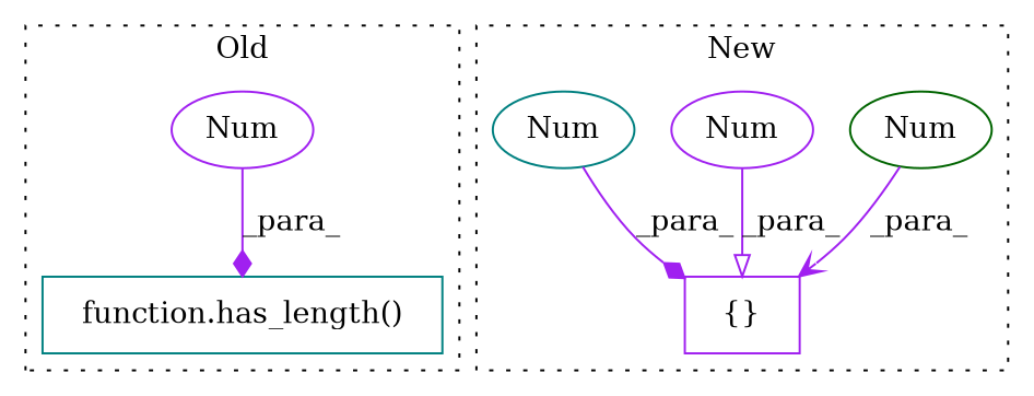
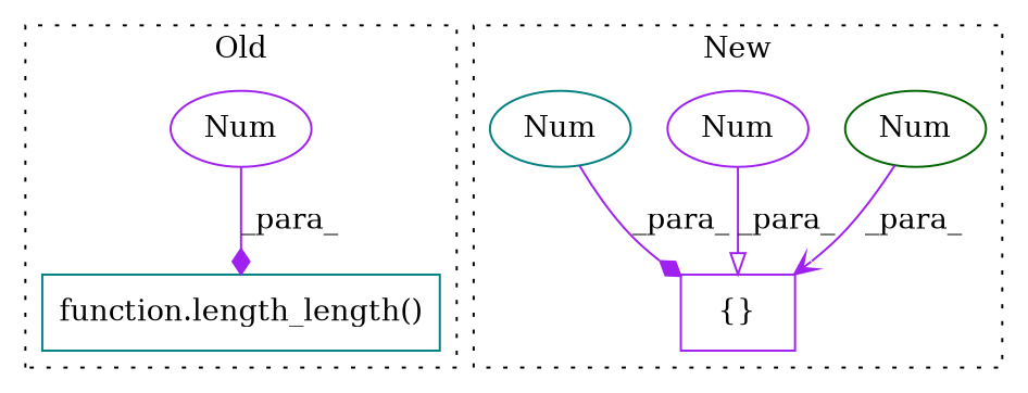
  digraph {
    node [a=76 l=1 shape=ellipse color=purple]
    edge [color=purple arrowhead=diamond]
-   n1 [a=75 l="11,1" label="function.has_length()" s="2452,2464" shape=box color=teal]
+   n1 [a=75 l="11,1" label="function.length_length()" s="2452,2464" shape=box color=teal]
    n2 [label=Num s=2463]
    n3 [a=59 l="1,0" label="{}" s="2773,2781" shape=box]
    n4 [label=Num s=2774 color=darkgreen]
    n5 [label=Num s=2780]
    n6 [label=Num s=2777 color=teal]
    subgraph cluster_1 {
      label=Old
      style=dotted
      n1
      n2
    }
    subgraph cluster_2 {
      label=New
      style=dotted
      n3
      n4
      n5
      n6
    }
    n2 -> n1 [label=_para_]
    n4 -> n3 [label=_para_ arrowhead=vee]
    n5 -> n3 [label=_para_ arrowhead=onormal]
    n6 -> n3 [label=_para_]
  }
